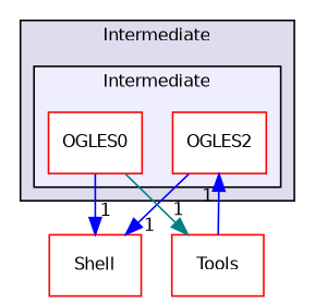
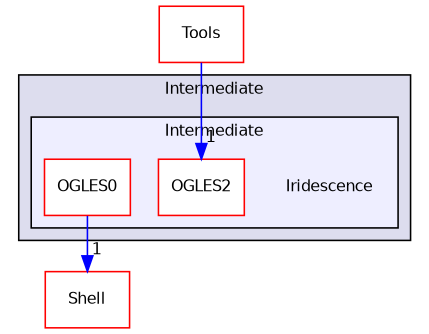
  digraph {
    compound=true
    node [fontname=Helvetica fontsize=10 shape=box color=red fillcolor=white style=filled]
    edge [color=blue headlabel=1 labeldistance=1.5 labelfontname=Helvetica labelfontsize=10]
+   n1 [label=Iridescence shape=plaintext color="" fillcolor="" style=""]
    n2 [label=OGLES2]
    n3 [label=OGLES0]
    n4 [label=Shell]
    n5 [label=Tools]
    subgraph cluster_1 {
      bgcolor="#ddddee"
      fontname=Helvetica
      fontsize=10
      label=Intermediate
      pencolor=black
      subgraph cluster_2 {
        bgcolor="#eeeeff"
        fontname=Helvetica
        fontsize=10
        label=Intermediate
        pencolor=black
+       n1
        n2
        n3
      }
    }
-   n2 -> n4
    n3 -> n4
-   n3 -> n5 [color=teal]
    n5 -> n2
  }
